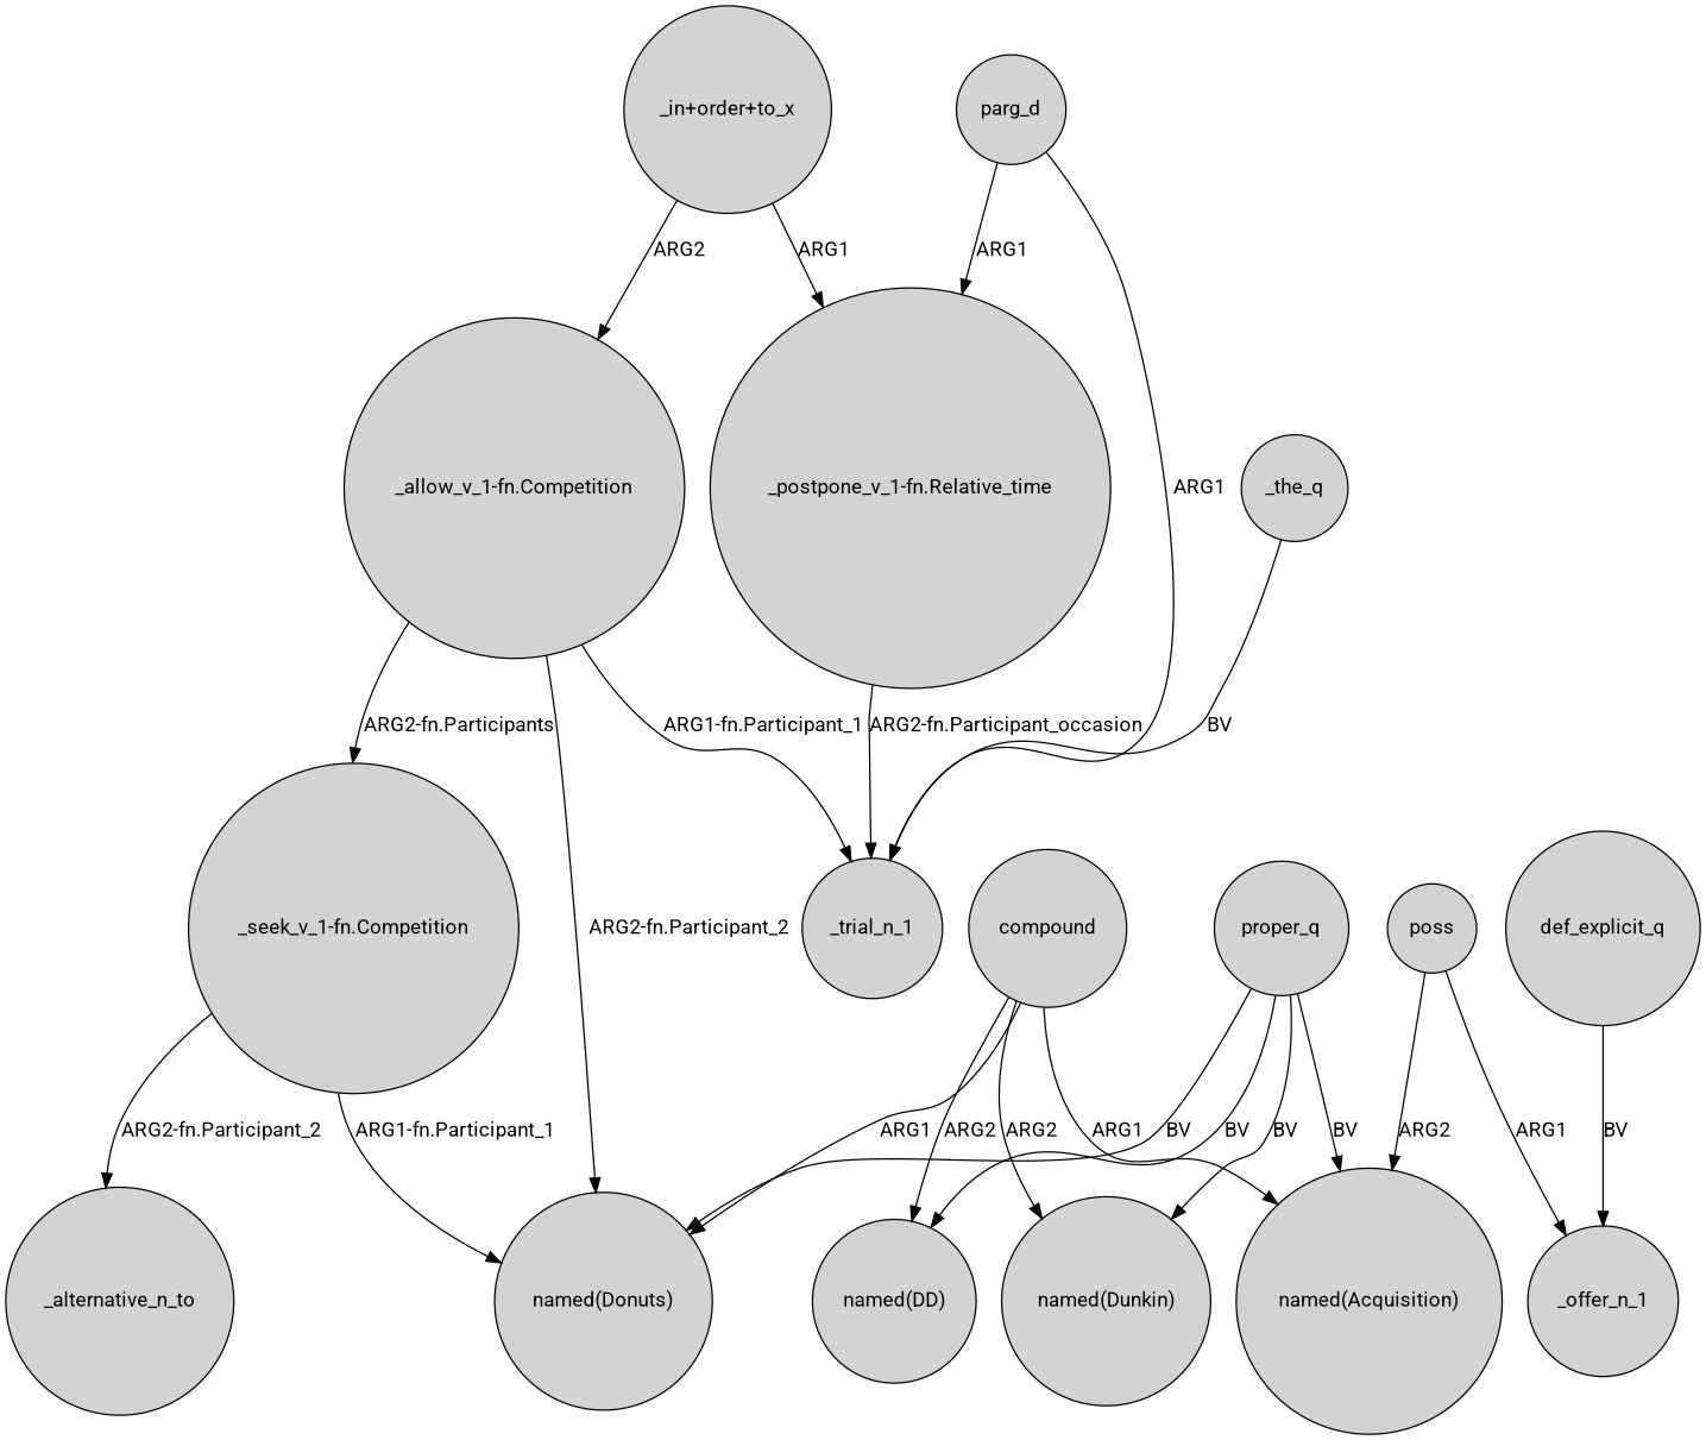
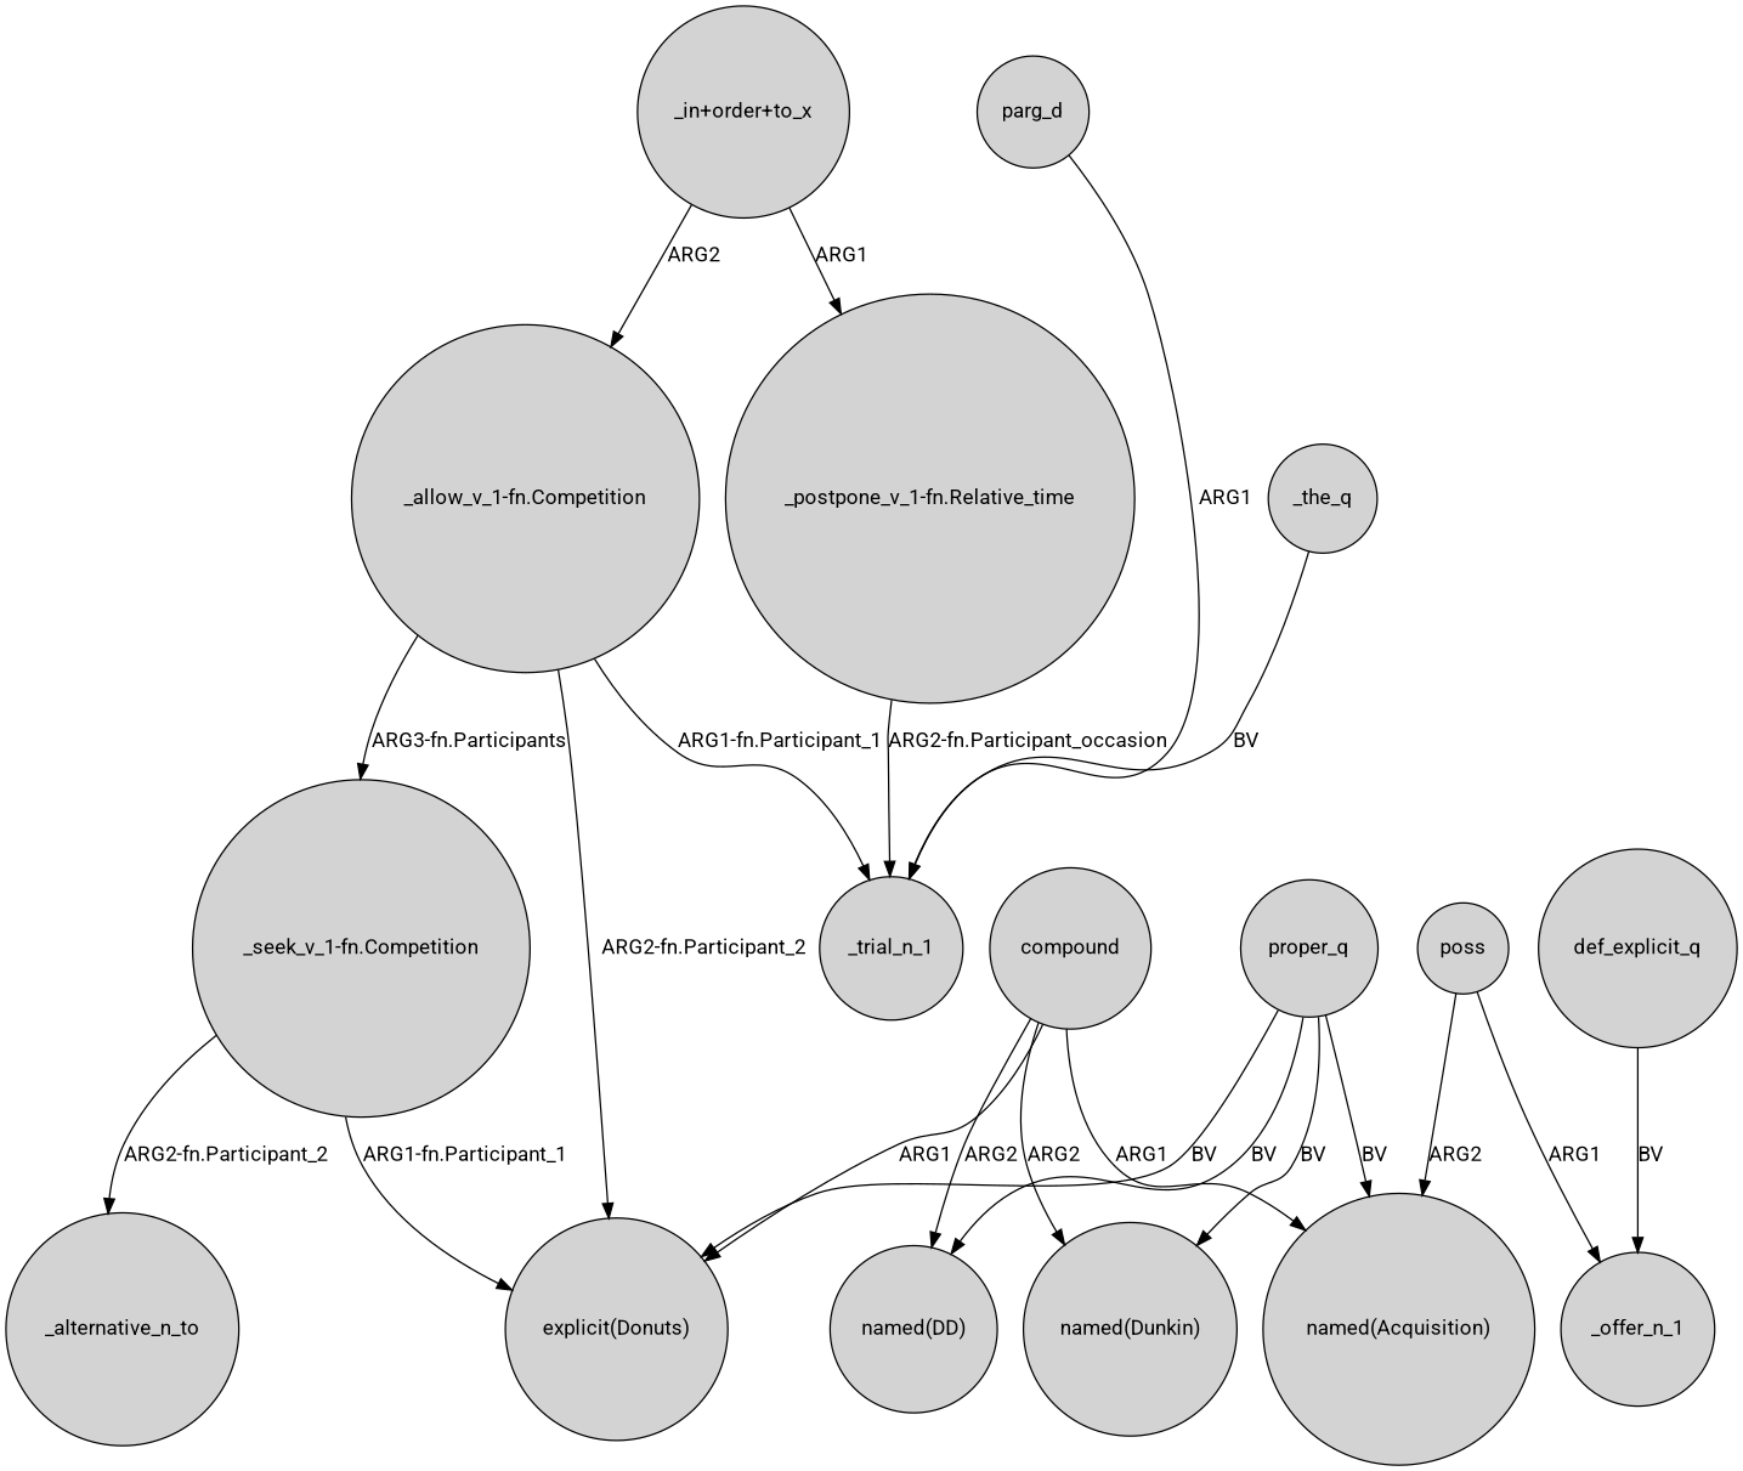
  digraph {
    fontname=Roboto
    node [fontname=Roboto shape=circle style=filled]
    edge [fontname=Roboto]
    "_in+order+to_x"
    "_postpone_v_1-fn.Relative_time"
    "_allow_v_1-fn.Competition"
    _trial_n_1
    "_seek_v_1-fn.Competition"
-   "named(Donuts)"
+   "named(Donuts)" [label="explicit(Donuts)"]
    _alternative_n_to
    compound
    "named(DD)"
    "named(Dunkin)"
    "named(Acquisition)"
    parg_d
    proper_q
    poss
    _offer_n_1
    _the_q
    def_explicit_q
    "_in+order+to_x" -> "_postpone_v_1-fn.Relative_time" [label=ARG1]
    "_in+order+to_x" -> "_allow_v_1-fn.Competition" [label=ARG2]
    "_postpone_v_1-fn.Relative_time" -> _trial_n_1 [label="ARG2-fn.Participant_occasion"]
    "_allow_v_1-fn.Competition" -> _trial_n_1 [label="ARG1-fn.Participant_1"]
-   "_allow_v_1-fn.Competition" -> "_seek_v_1-fn.Competition" [label="ARG2-fn.Participants"]
+   "_allow_v_1-fn.Competition" -> "_seek_v_1-fn.Competition" [label="ARG3-fn.Participants"]
    "_allow_v_1-fn.Competition" -> "named(Donuts)" [label="ARG2-fn.Participant_2"]
    "_seek_v_1-fn.Competition" -> "named(Donuts)" [label="ARG1-fn.Participant_1"]
    "_seek_v_1-fn.Competition" -> _alternative_n_to [label="ARG2-fn.Participant_2"]
    compound -> "named(Donuts)" [label=ARG1]
    compound -> "named(DD)" [label=ARG2]
    compound -> "named(Dunkin)" [label=ARG2]
    compound -> "named(Acquisition)" [label=ARG1]
-   parg_d -> "_postpone_v_1-fn.Relative_time" [label=ARG1]
    parg_d -> _trial_n_1 [label=ARG1]
    proper_q -> "named(Donuts)" [label=BV]
    proper_q -> "named(DD)" [label=BV]
    proper_q -> "named(Dunkin)" [label=BV]
    proper_q -> "named(Acquisition)" [label=BV]
    poss -> "named(Acquisition)" [label=ARG2]
    poss -> _offer_n_1 [label=ARG1]
    _the_q -> _trial_n_1 [label=BV]
    def_explicit_q -> _offer_n_1 [label=BV]
  }
